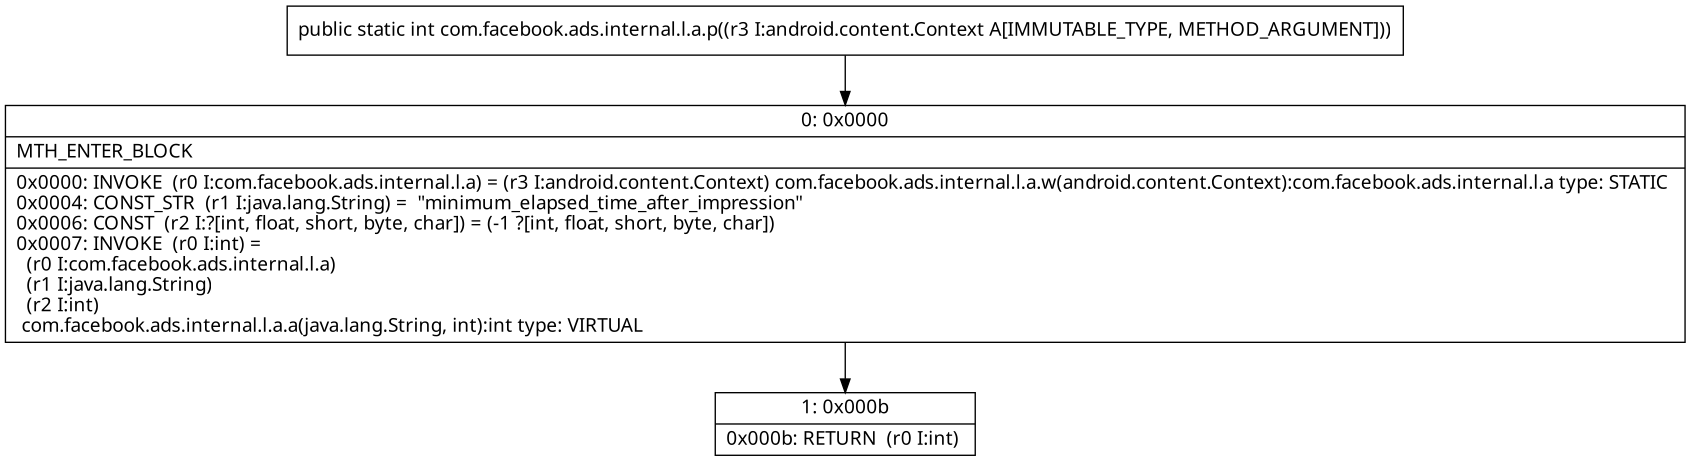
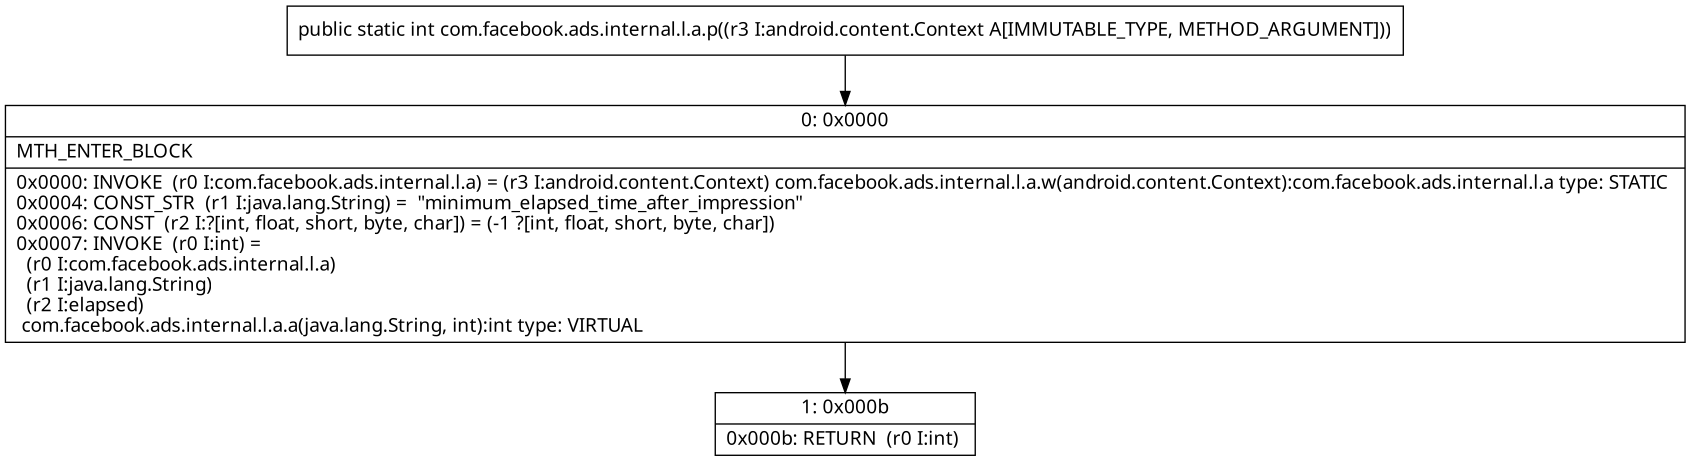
  digraph {
    fontname="Noto Sans"
    node [shape=record fontname="Noto Sans"]
    edge [fontname="Noto Sans"]
-   n1 [label="{0\:\ 0x0000|MTH_ENTER_BLOCK\l|0x0000: INVOKE  (r0 I:com.facebook.ads.internal.l.a) = (r3 I:android.content.Context) com.facebook.ads.internal.l.a.w(android.content.Context):com.facebook.ads.internal.l.a type: STATIC \l0x0004: CONST_STR  (r1 I:java.lang.String) =  \"minimum_elapsed_time_after_impression\" \l0x0006: CONST  (r2 I:?[int, float, short, byte, char]) = (\-1 ?[int, float, short, byte, char]) \l0x0007: INVOKE  (r0 I:int) = \l  (r0 I:com.facebook.ads.internal.l.a)\l  (r1 I:java.lang.String)\l  (r2 I:int)\l com.facebook.ads.internal.l.a.a(java.lang.String, int):int type: VIRTUAL \l}"]
+   n1 [label="{0\:\ 0x0000|MTH_ENTER_BLOCK\l|0x0000: INVOKE  (r0 I:com.facebook.ads.internal.l.a) = (r3 I:android.content.Context) com.facebook.ads.internal.l.a.w(android.content.Context):com.facebook.ads.internal.l.a type: STATIC \l0x0004: CONST_STR  (r1 I:java.lang.String) =  \"minimum_elapsed_time_after_impression\" \l0x0006: CONST  (r2 I:?[int, float, short, byte, char]) = (\-1 ?[int, float, short, byte, char]) \l0x0007: INVOKE  (r0 I:int) = \l  (r0 I:com.facebook.ads.internal.l.a)\l  (r1 I:java.lang.String)\l  (r2 I:elapsed)\l com.facebook.ads.internal.l.a.a(java.lang.String, int):int type: VIRTUAL \l}"]
    n2 [label="{1\:\ 0x000b|0x000b: RETURN  (r0 I:int) \l}"]
    n3 [label="{public static int com.facebook.ads.internal.l.a.p((r3 I:android.content.Context A[IMMUTABLE_TYPE, METHOD_ARGUMENT])) }"]
    n1 -> n2
    n3 -> n1
  }
